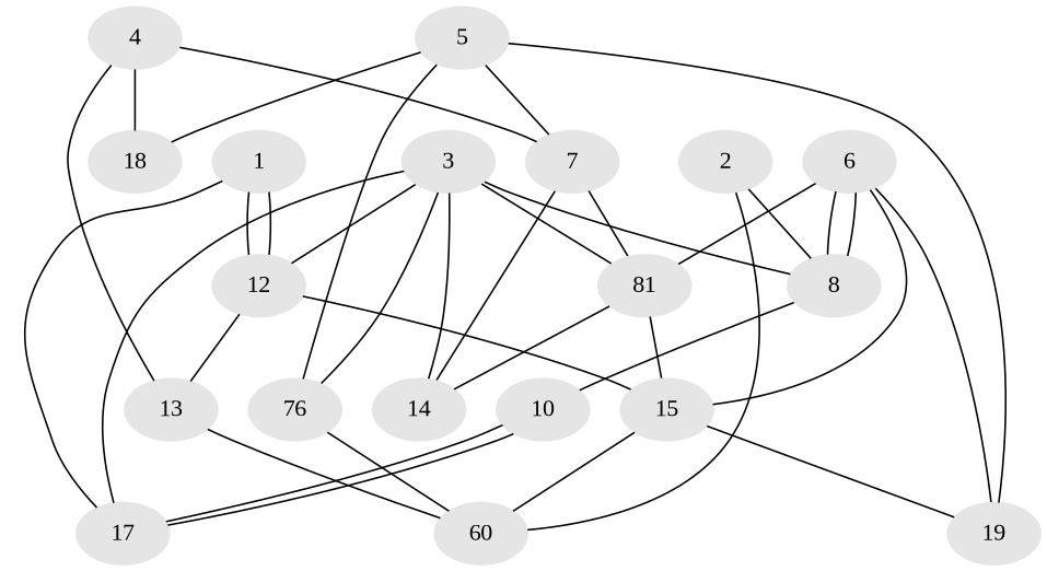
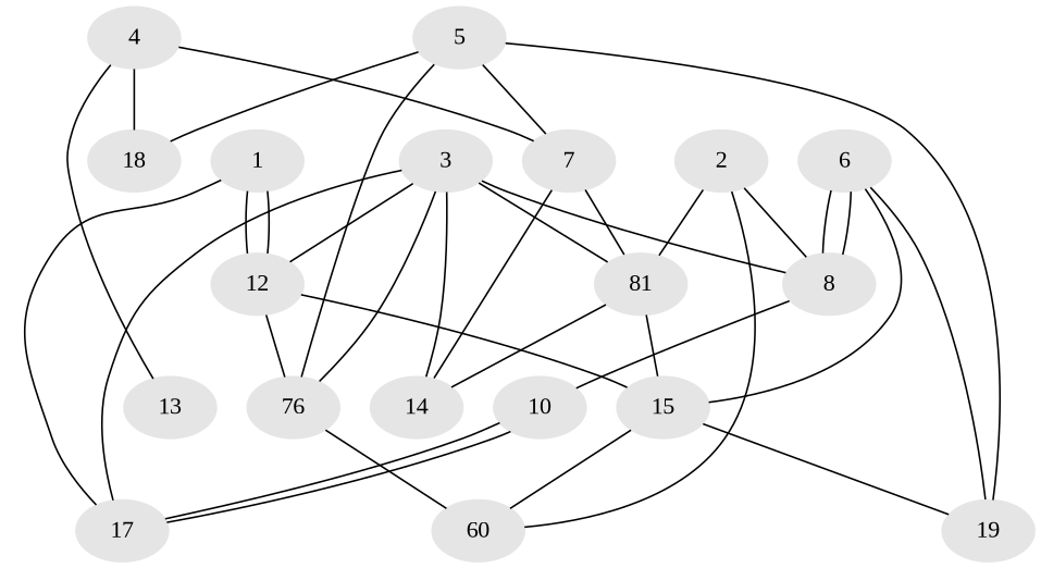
  graph {
    fontname="Liberation Serif"
    node [color=gray90 fontname="Liberation Serif" style=filled]
    edge [fontname="Liberation Serif"]
    1
    12
    17
    13
    15
    2
    8
    n8 [label=60]
    10
    3
    n11 [label=81]
    14
    n13 [label=76]
    4
    18
    7
    5
    19
    6
    1 -- 12
    1 -- 12
    1 -- 17
-   12 -- 13
+   12 -- n13
    12 -- 15
-   13 -- n8
    15 -- n8
    15 -- 19
    2 -- 8
    2 -- n8
    8 -- 10
    10 -- 17
    10 -- 17
    3 -- 12
    3 -- 17
    3 -- 8
    3 -- n11
    3 -- 14
    3 -- n13
    n11 -- 15
    n11 -- 14
    n13 -- n8
    4 -- 13
    4 -- 18
    4 -- 7
    7 -- n11
    7 -- 14
    5 -- n13
    5 -- 18
    5 -- 7
    5 -- 19
    6 -- 15
    6 -- 8
    6 -- 8
-   6 -- n11
+   2 -- n11
    6 -- 19
  }
